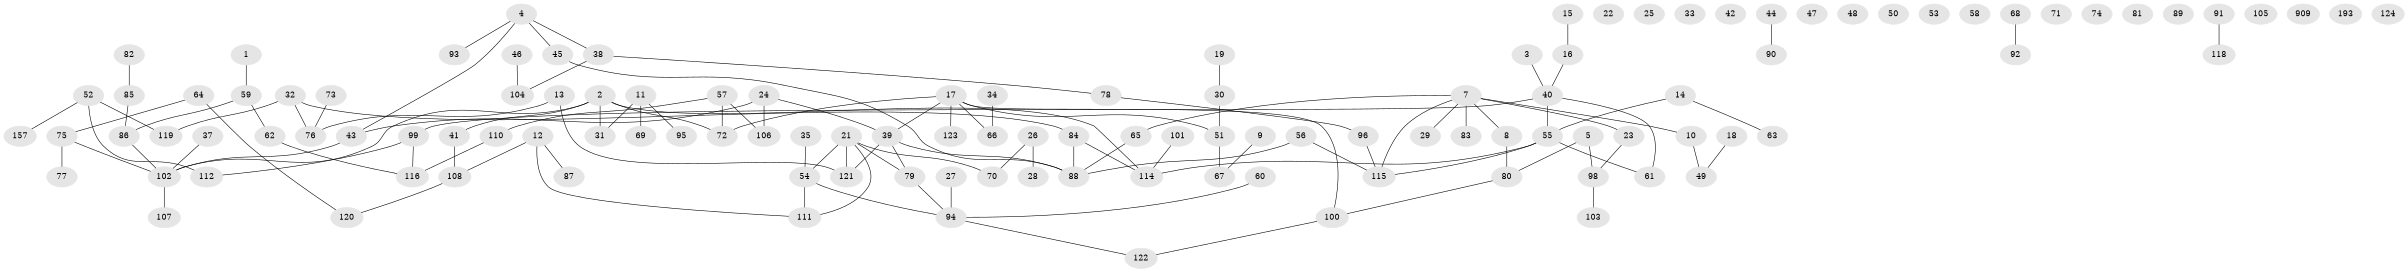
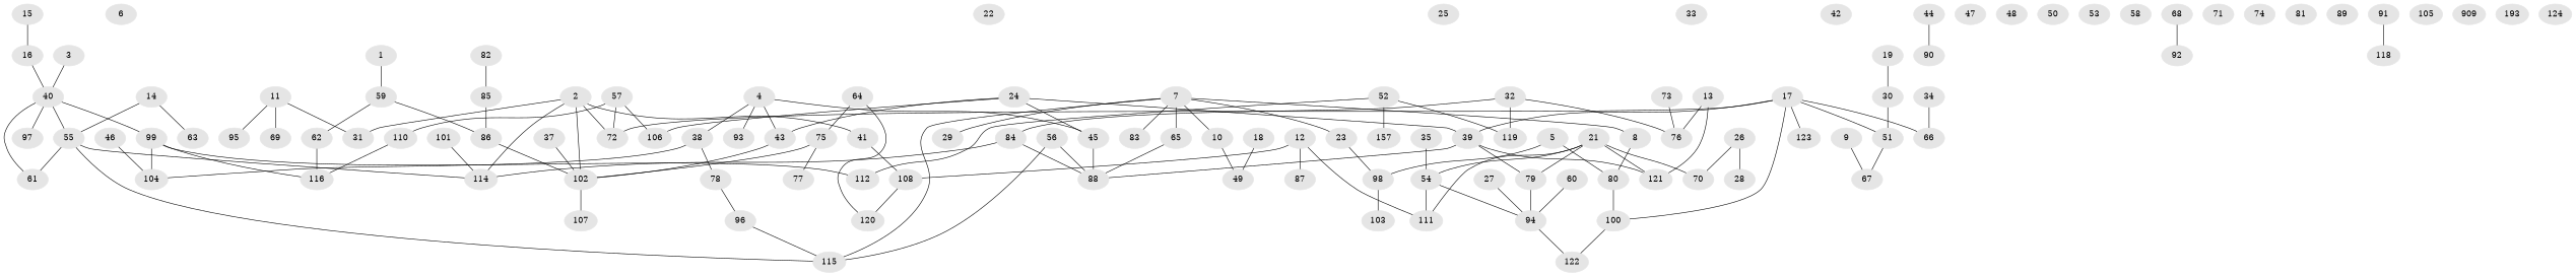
  graph {
    node [color=gray90 style=filled]
    1
    59
    62
    86
    2
    31
    41
    72
    114
    102
    108
    3
    40
    55
    61
+   97
    99
    4
    38
    43
    45
    93
    78
    104
    88
    5
    80
    98
    100
+   6
    7
    29
    8
    10
    23
    65
    83
    115
    49
    9
    67
    11
    69
    95
    12
    87
    111
    120
    13
    76
    121
    14
    63
    15
    16
    17
    39
    51
    66
    123
    79
    103
    122
    18
    19
    30
    24
    106
    21
    54
    70
    94
    22
    25
    26
    28
    52
    119
    112
    n80 [label=157]
    27
    32
    84
    33
    34
    35
    37
    107
    96
    116
    42
    44
    90
    46
    47
    48
    50
    53
    56
    57
    110
    58
    60
    64
    75
    77
    68
    92
    71
    73
    74
    81
    82
    85
    89
    91
    118
    101
    105
    n120 [label=909]
    n121 [label=193]
    124
    1 -- 59
    59 -- 62
    59 -- 86
    62 -- 116
    86 -- 102
    2 -- 31
    2 -- 41
    2 -- 72
    2 -- 114
    2 -- 102
    41 -- 108
    102 -- 107
    108 -- 120
    3 -- 40
    40 -- 55
    40 -- 61
+   40 -- 97
    40 -- 99
    55 -- 114
    55 -- 61
    55 -- 115
+   99 -- 104
    99 -- 112
    99 -- 116
    4 -- 38
    4 -- 43
    4 -- 45
    4 -- 93
    38 -- 78
    38 -- 104
    43 -- 102
    45 -- 88
    78 -- 96
    5 -- 80
    5 -- 98
    80 -- 100
    98 -- 103
    100 -- 122
    7 -- 29
    7 -- 8
    7 -- 10
    7 -- 23
    7 -- 65
    7 -- 83
    7 -- 115
    8 -- 80
    10 -- 49
    23 -- 98
    65 -- 88
    9 -- 67
    11 -- 31
    11 -- 69
    11 -- 95
    12 -- 108
    12 -- 87
    12 -- 111
    13 -- 76
    13 -- 121
    14 -- 55
    14 -- 63
    15 -- 16
    16 -- 40
    17 -- 72
    17 -- 100
    17 -- 39
    17 -- 51
    17 -- 66
    17 -- 123
    39 -- 88
    39 -- 121
    39 -- 79
    51 -- 67
    79 -- 94
    18 -- 49
    19 -- 30
    30 -- 51
    24 -- 43
+   24 -- 45
    24 -- 39
    24 -- 106
    21 -- 111
    21 -- 121
    21 -- 79
    21 -- 54
    21 -- 70
    54 -- 111
    54 -- 94
    94 -- 122
    26 -- 70
    26 -- 28
    52 -- 119
    52 -- 112
    52 -- n80
    27 -- 94
    32 -- 76
    32 -- 119
    32 -- 84
    84 -- 114
    84 -- 88
    34 -- 66
    35 -- 54
    37 -- 102
    96 -- 115
    44 -- 90
    46 -- 104
    56 -- 88
    56 -- 115
    57 -- 72
    57 -- 106
    57 -- 110
    110 -- 116
    60 -- 94
    64 -- 120
    64 -- 75
    75 -- 102
    75 -- 77
    68 -- 92
    73 -- 76
    82 -- 85
    85 -- 86
    91 -- 118
    101 -- 114
  }
